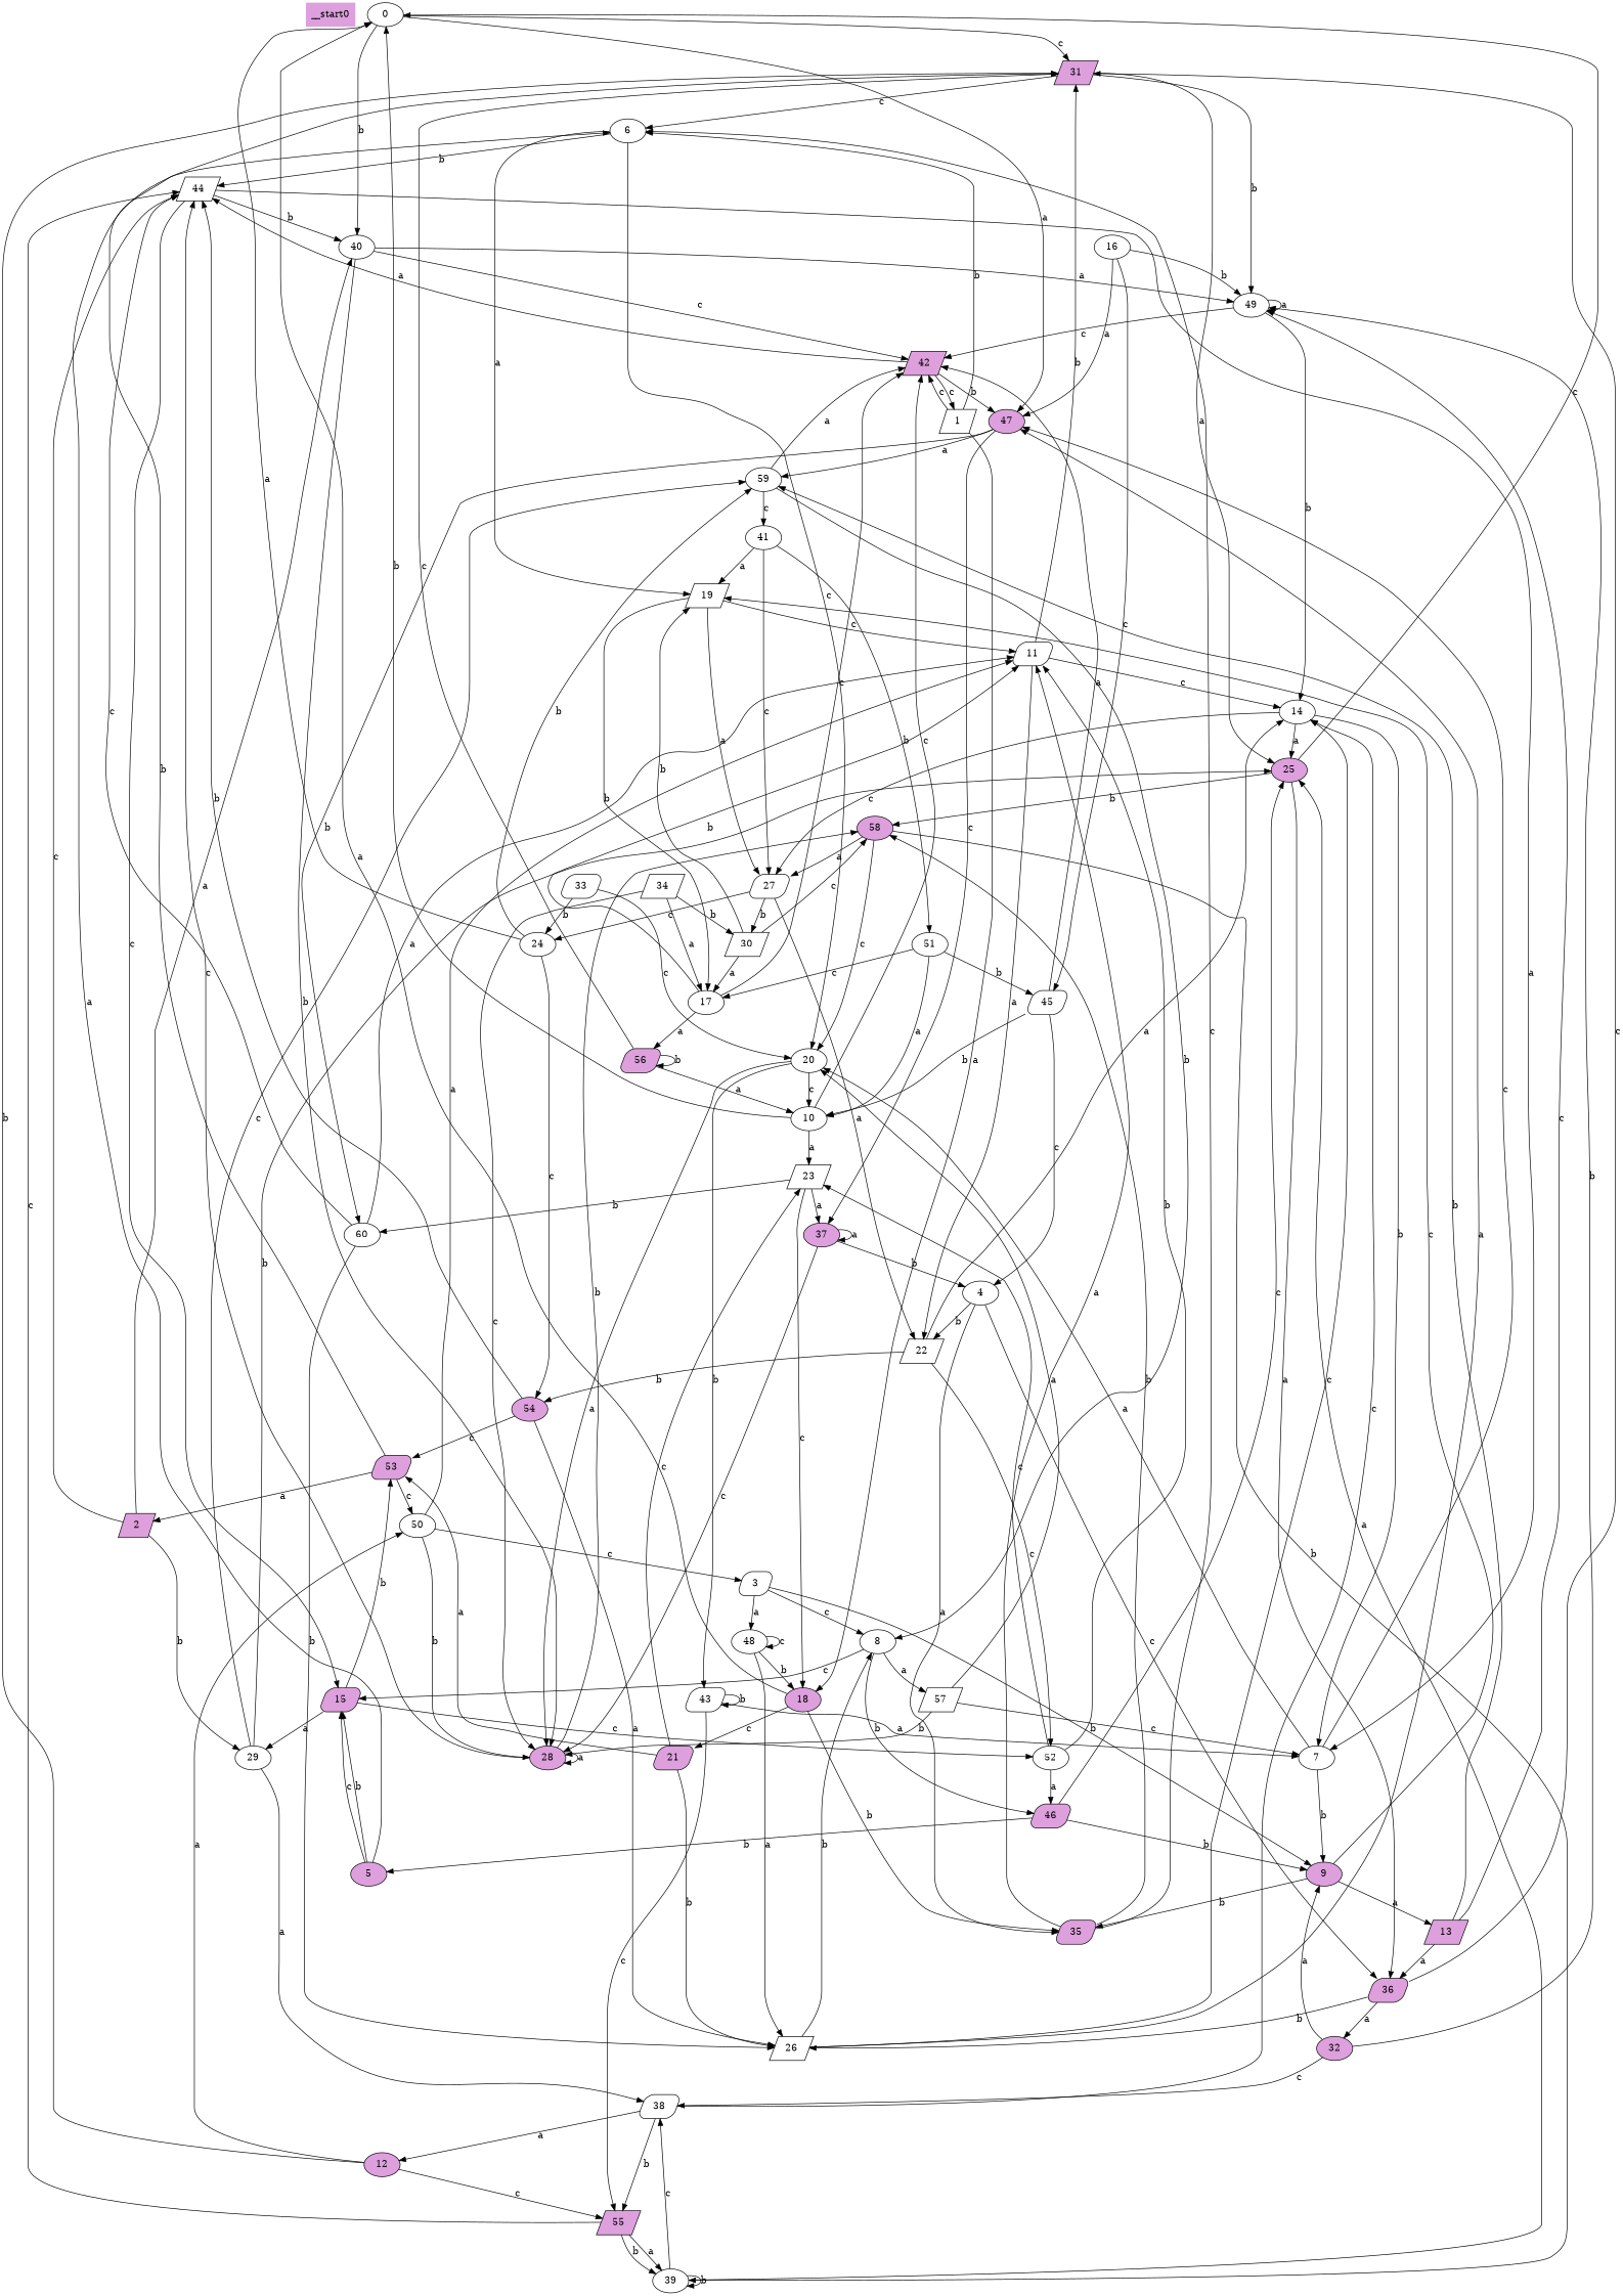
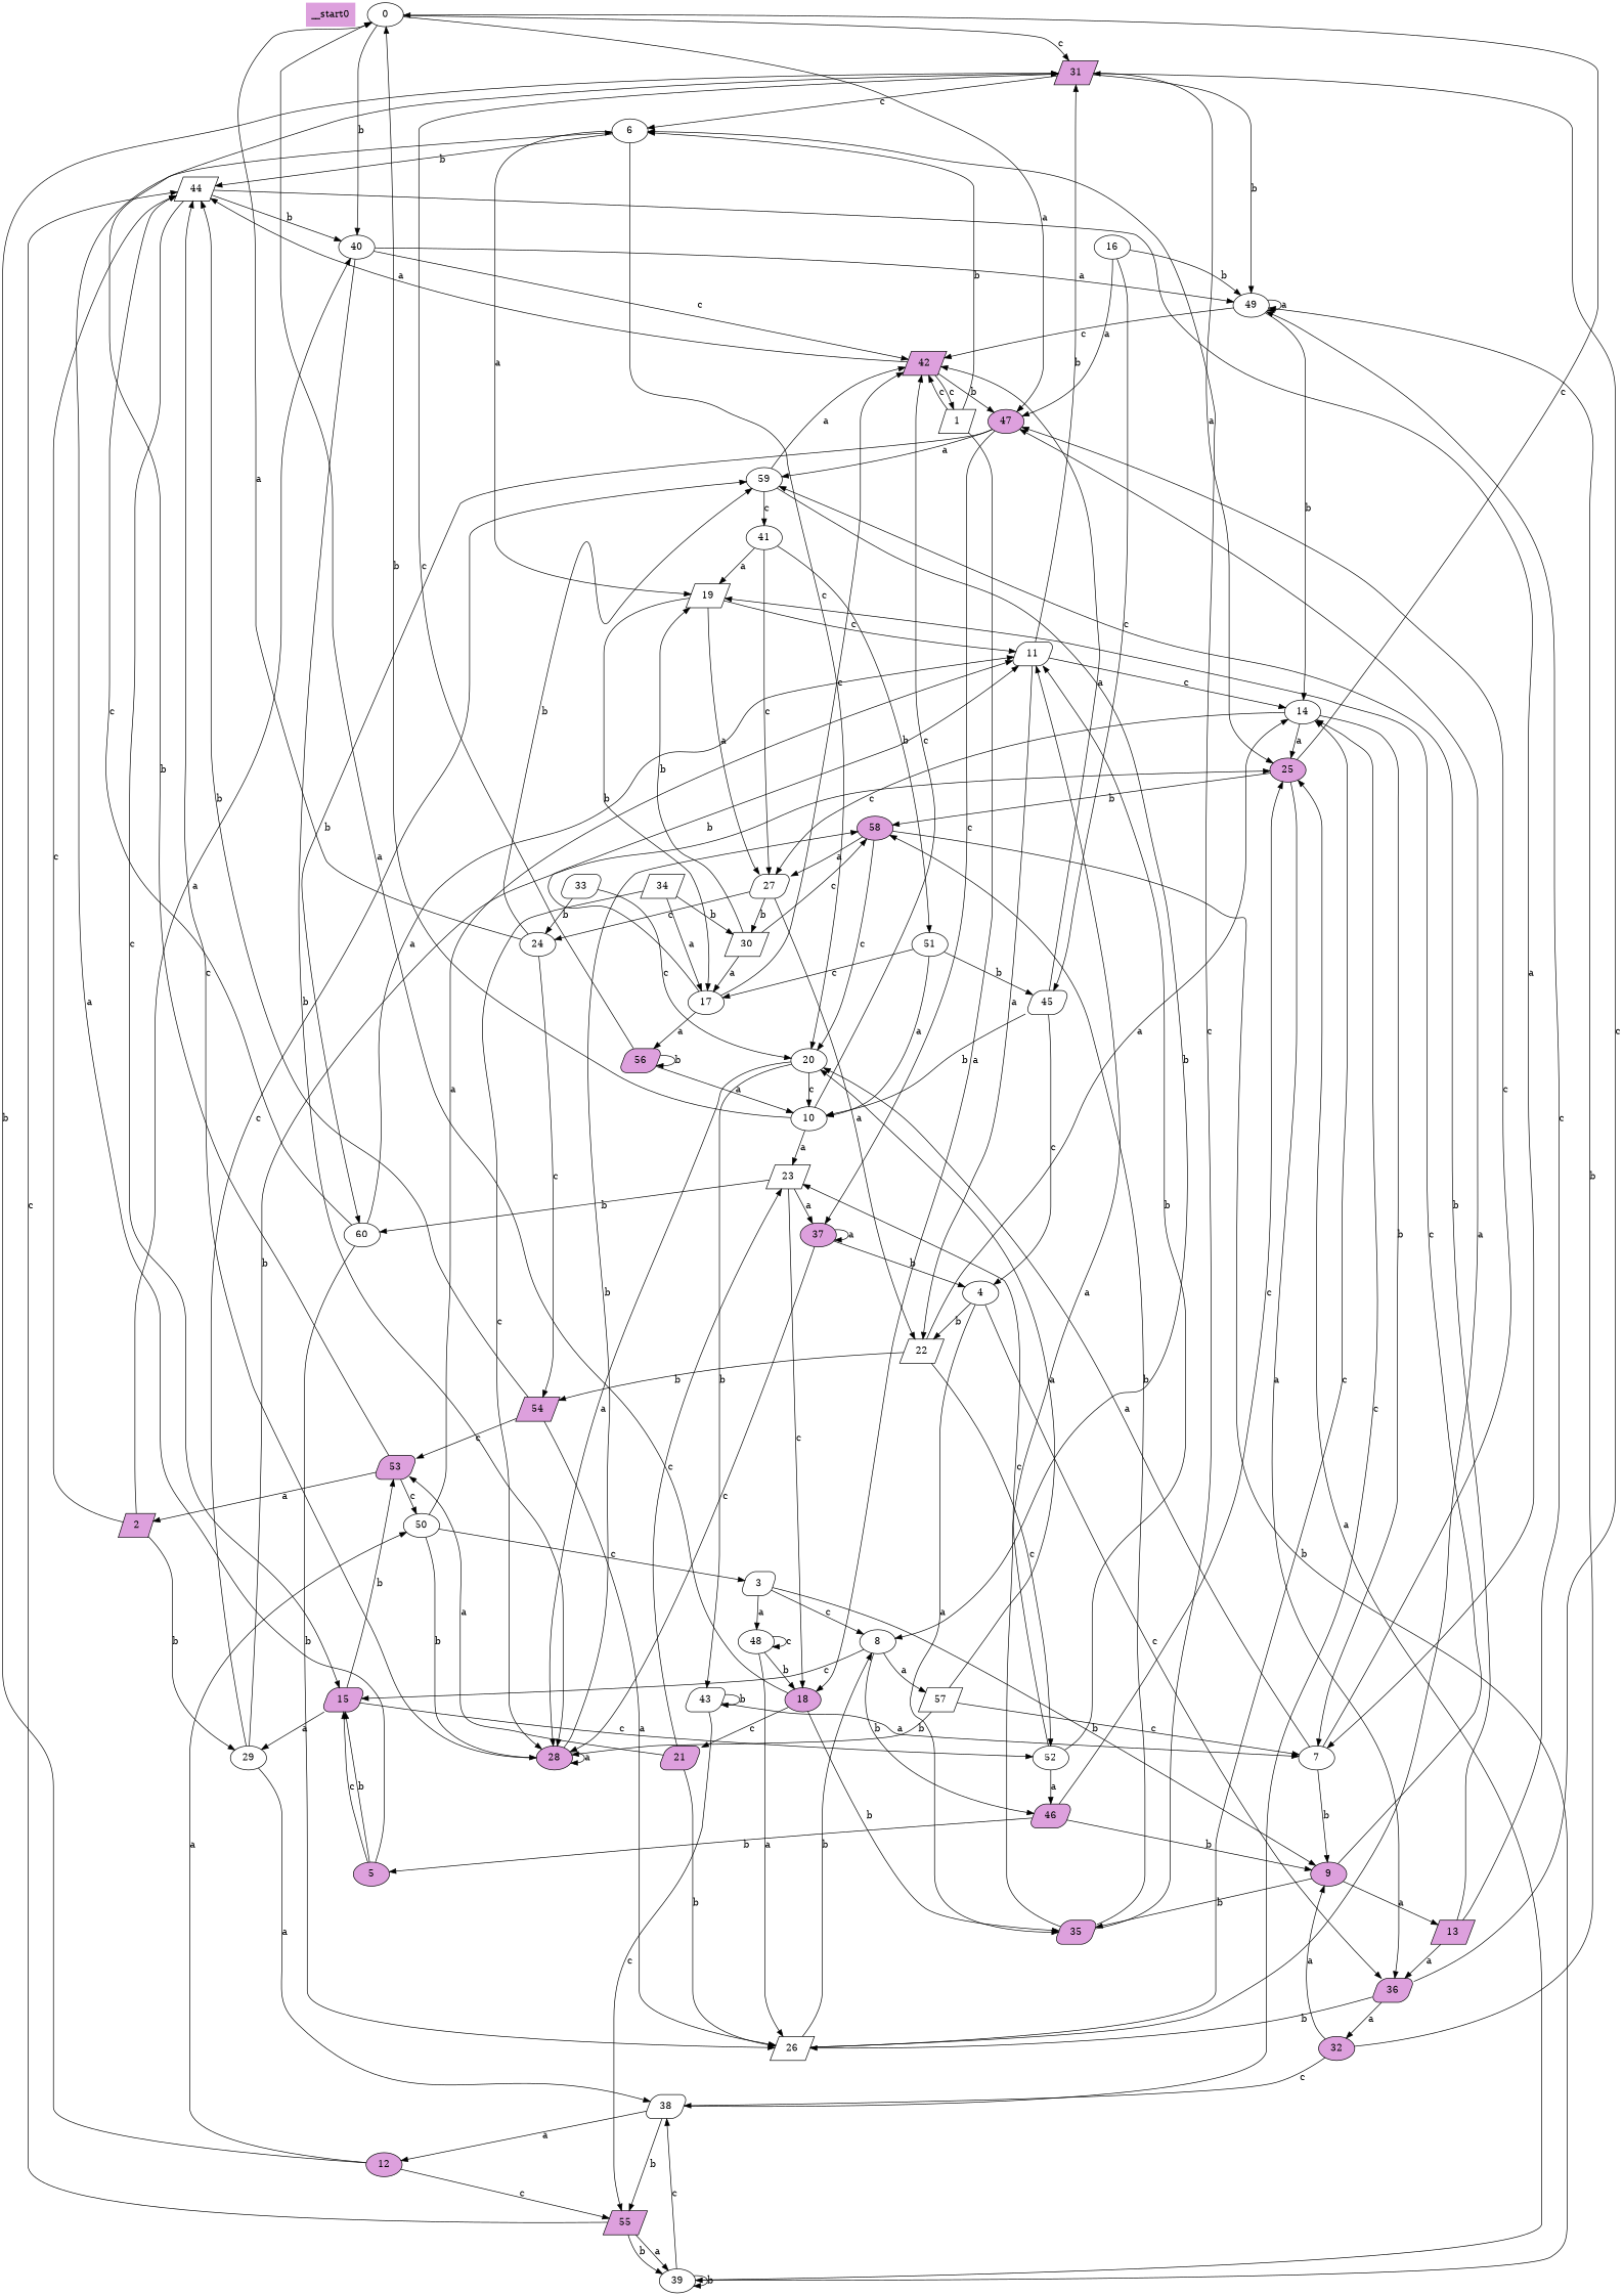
  digraph {
    rankdir=TB
    node [fillcolor=white shape=ellipse style="rounded,filled" color=black]
    __start0 [fillcolor=plum shape=none style=filled color=""]
    n2 [label=0]
    n3 [fillcolor=plum label=31 shape=parallelogram style=filled]
    n4 [label=40 style=filled]
    n5 [fillcolor=plum label=47]
    n6 [label=6]
    n7 [label=49 style=filled]
    n8 [fillcolor=plum label=25]
    n9 [fillcolor=plum label=42 shape=parallelogram style=filled]
    n10 [fillcolor=plum label=28 style=filled]
    n11 [label=59 style=filled]
    n12 [fillcolor=plum label=37]
    n13 [label=60 style=filled]
    n14 [label=1 shape=parallelogram style=filled]
    n15 [fillcolor=plum label=18]
    n16 [label=44 shape=parallelogram style=filled]
    n17 [label=19 shape=parallelogram style=filled]
    n18 [label=20 style=filled]
    n19 [fillcolor=plum label=35 shape=parallelogram]
    n20 [fillcolor=plum label=21 shape=parallelogram]
    n21 [fillcolor=plum label=2 shape=parallelogram style=filled]
    n22 [label=29 style=filled]
    n23 [label=38 shape=parallelogram]
    n24 [fillcolor=plum label=15 shape=parallelogram]
    n25 [label=7 style=filled]
    n26 [label=3 shape=parallelogram]
    n27 [label=8]
    n28 [fillcolor=plum label=9 style=filled]
    n29 [label=48]
    n30 [fillcolor=plum label=46 shape=parallelogram]
    n31 [label=57 shape=parallelogram style=filled]
    n32 [fillcolor=plum label=13 shape=parallelogram style=filled]
    n33 [label=26 shape=parallelogram style=filled]
    n34 [label=4]
    n35 [label=22 shape=parallelogram style=filled]
    n36 [fillcolor=plum label=36 shape=parallelogram]
    n37 [label=14]
    n38 [label=52]
-   n39 [fillcolor=plum label=54 style=filled]
+   n39 [fillcolor=plum label=54 shape=parallelogram style=filled]
    n40 [label=11 shape=parallelogram]
    n41 [fillcolor=plum label=58]
    n42 [fillcolor=plum label=32]
    n43 [fillcolor=plum label=5 style=filled]
    n44 [fillcolor=plum label=53 shape=parallelogram]
    n45 [label=27 shape=parallelogram]
    n46 [label=17]
    n47 [label=10 style=filled]
    n48 [label=43 shape=parallelogram]
    n49 [label=23 shape=parallelogram style=filled]
    n50 [fillcolor=plum label=12]
    n51 [label=50 style=filled]
    n52 [fillcolor=plum label=55 shape=parallelogram style=filled]
    n53 [label=39]
    n54 [label=41 style=filled]
    n55 [label=24 style=filled]
    n56 [label=30 shape=parallelogram style=filled]
    n57 [label=16]
    n58 [label=45 shape=parallelogram]
    n59 [fillcolor=plum label=56 shape=parallelogram]
    n60 [label=33 shape=parallelogram]
    n61 [label=34 shape=parallelogram style=filled]
    n62 [label=51]
    n2 -> n3 [label=c]
    n2 -> n4 [label=b]
    n2 -> n5 [label=a]
    n3 -> n6 [label=c]
    n3 -> n7 [label=b]
    n3 -> n8 [label=a]
    n4 -> n7 [label=a]
    n4 -> n9 [label=c]
    n4 -> n10 [label=b]
    n5 -> n11 [label=a]
    n5 -> n12 [label=c]
    n5 -> n13 [label=b]
    n6 -> n16 [label=b]
    n6 -> n17 [label=a]
    n6 -> n18 [label=c]
    n7 -> n7 [label=a]
    n7 -> n9 [label=c]
    n7 -> n37 [label=b]
    n8 -> n2 [label=c]
    n8 -> n36 [label=a]
    n8 -> n41 [label=b]
    n9 -> n5 [label=b]
    n9 -> n14 [label=c]
    n9 -> n16 [label=a]
    n10 -> n10 [label=a]
    n10 -> n16 [label=c]
    n10 -> n41 [label=b]
    n11 -> n9 [label=a]
    n11 -> n27 [label=b]
    n11 -> n54 [label=c]
    n12 -> n10 [label=c]
    n12 -> n12 [label=a]
    n12 -> n34 [label=b]
    n13 -> n16 [label=c]
    n13 -> n33 [label=b]
    n13 -> n40 [label=a]
    n14 -> n6 [label=b]
    n14 -> n9 [label=c]
    n14 -> n15 [label=a]
    n15 -> n2 [label=a]
    n15 -> n19 [label=b]
    n15 -> n20 [label=c]
    n16 -> n4 [label=b]
    n16 -> n24 [label=c]
    n16 -> n25 [label=a]
    n17 -> n40 [label=c]
    n17 -> n45 [label=a]
    n17 -> n46 [label=b]
    n18 -> n10 [label=a]
    n18 -> n47 [label=c]
    n18 -> n48 [label=b]
    n19 -> n6 [label=c]
    n19 -> n40 [label=a]
    n19 -> n41 [label=b]
    n20 -> n33 [label=b]
    n20 -> n44 [label=a]
    n20 -> n49 [label=c]
    n21 -> n4 [label=a]
    n21 -> n16 [label=c]
    n21 -> n22 [label=b]
    n22 -> n8 [label=b]
    n22 -> n11 [label=c]
    n22 -> n23 [label=a]
    n23 -> n37 [label=c]
    n23 -> n50 [label=a]
    n23 -> n52 [label=b]
    n24 -> n22 [label=a]
    n24 -> n38 [label=c]
    n24 -> n44 [label=b]
    n25 -> n5 [label=c]
    n25 -> n18 [label=a]
    n25 -> n28 [label=b]
    n26 -> n27 [label=c]
    n26 -> n28 [label=b]
    n26 -> n29 [label=a]
    n27 -> n24 [label=c]
    n27 -> n30 [label=b]
    n27 -> n31 [label=a]
    n28 -> n17 [label=c]
    n28 -> n19 [label=b]
    n28 -> n32 [label=a]
    n29 -> n15 [label=b]
    n29 -> n29 [label=c]
    n29 -> n33 [label=a]
    n30 -> n8 [label=c]
    n30 -> n28 [label=b]
    n30 -> n43 [label=b]
    n31 -> n10 [label=b]
    n31 -> n18 [label=a]
    n31 -> n25 [label=c]
    n32 -> n7 [label=c]
    n32 -> n11 [label=b]
    n32 -> n36 [label=a]
    n33 -> n5 [label=a]
    n33 -> n27 [label=b]
    n33 -> n37 [label=c]
    n34 -> n19 [label=a]
    n34 -> n35 [label=b]
    n34 -> n36 [label=c]
    n35 -> n37 [label=a]
    n35 -> n38 [label=c]
    n35 -> n39 [label=b]
    n36 -> n3 [label=c]
    n36 -> n33 [label=b]
    n36 -> n42 [label=a]
    n37 -> n8 [label=a]
    n37 -> n25 [label=b]
    n37 -> n45 [label=c]
    n38 -> n30 [label=a]
    n38 -> n40 [label=b]
    n38 -> n49 [label=c]
    n39 -> n16 [label=b]
    n39 -> n33 [label=a]
    n39 -> n44 [label=c]
    n40 -> n3 [label=b]
    n40 -> n35 [label=a]
    n40 -> n37 [label=c]
    n41 -> n18 [label=c]
    n41 -> n45 [label=a]
    n41 -> n53 [label=b]
    n42 -> n7 [label=b]
    n42 -> n23 [label=c]
    n42 -> n28 [label=a]
    n43 -> n6 [label=a]
    n43 -> n24 [label=b]
    n43 -> n24 [label=c]
    n44 -> n3 [label=b]
    n44 -> n21 [label=a]
    n44 -> n51 [label=c]
    n45 -> n35 [label=a]
    n45 -> n55 [label=c]
    n45 -> n56 [label=b]
    n46 -> n9 [label=c]
    n46 -> n40 [label=b]
    n46 -> n59 [label=a]
    n47 -> n2 [label=b]
    n47 -> n9 [label=c]
    n47 -> n49 [label=a]
    n48 -> n25 [label=a]
    n48 -> n48 [label=b]
    n48 -> n52 [label=c]
    n49 -> n12 [label=a]
    n49 -> n13 [label=b]
    n49 -> n15 [label=c]
    n50 -> n3 [label=b]
    n50 -> n51 [label=a]
    n50 -> n52 [label=c]
    n51 -> n10 [label=b]
    n51 -> n26 [label=c]
    n51 -> n40 [label=a]
    n52 -> n16 [label=c]
    n52 -> n53 [label=a]
    n52 -> n53 [label=b]
    n53 -> n8 [label=a]
    n53 -> n23 [label=c]
    n53 -> n53 [label=b]
    n54 -> n17 [label=a]
    n54 -> n45 [label=c]
    n54 -> n62 [label=b]
    n55 -> n2 [label=a]
    n55 -> n11 [label=b]
    n55 -> n39 [label=c]
    n56 -> n17 [label=b]
    n56 -> n41 [label=c]
    n56 -> n46 [label=a]
    n57 -> n5 [label=a]
    n57 -> n7 [label=b]
    n57 -> n58 [label=c]
    n58 -> n9 [label=a]
    n58 -> n34 [label=c]
    n58 -> n47 [label=b]
    n59 -> n3 [label=c]
    n59 -> n47 [label=a]
    n59 -> n59 [label=b]
    n60 -> n18 [label=c]
    n60 -> n55 [label=b]
    n61 -> n10 [label=c]
    n61 -> n46 [label=a]
    n61 -> n56 [label=b]
    n62 -> n46 [label=c]
    n62 -> n47 [label=a]
    n62 -> n58 [label=b]
  }
